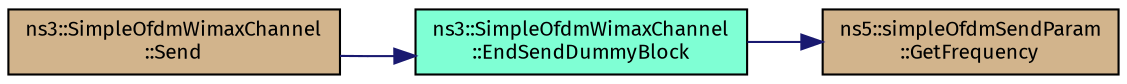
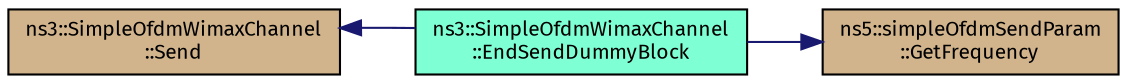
  digraph {
    fontname="Fira Sans"
    rankdir=RL
    node [color=black fillcolor=tan fontname="Fira Sans" fontsize=10 shape=record style=filled]
    edge [color=midnightblue dir=back fontname="Fira Sans" fontsize=10 labelfontname=Helvetica labelfontsize=10 style=solid]
    n1 [fontcolor=black height=0.2 label="ns5::simpleOfdmSendParam\l::GetFrequency" width=0.4]
    n2 [fillcolor=aquamarine height=0.2 label="ns3::SimpleOfdmWimaxChannel\l::EndSendDummyBlock" width=0.4]
    n3 [height=0.2 label="ns3::SimpleOfdmWimaxChannel\l::Send" width=0.4]
    n1 -> n2
-   n2 -> n3
+   n3 -> n2
  }
